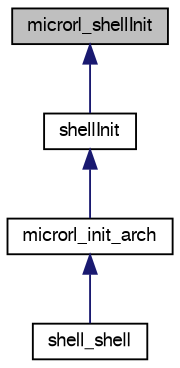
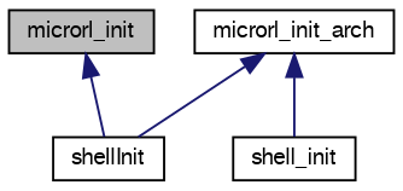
  digraph {
    rankdir=TB
    node [color=black fillcolor=white fontname=FreeSans fontsize=10 shape=record style=filled]
    edge [color=midnightblue dir=back fontname=FreeSans fontsize=10 labelfontname=FreeSans labelfontsize=10 style=solid]
-   n1 [fillcolor=grey75 fontcolor=black height=0.2 label=microrl_shellInit width=0.4]
+   n1 [fillcolor=grey75 fontcolor=black height=0.2 label=microrl_init width=0.4]
    n2 [height=0.2 label=shellInit width=0.4]
    n3 [height=0.2 label=microrl_init_arch width=0.4]
-   n4 [height=0.2 label=shell_shell width=0.4]
+   n4 [height=0.2 label=shell_init width=0.4]
    n1 -> n2
-   n2 -> n3
+   n3 -> n2
    n3 -> n4
  }
